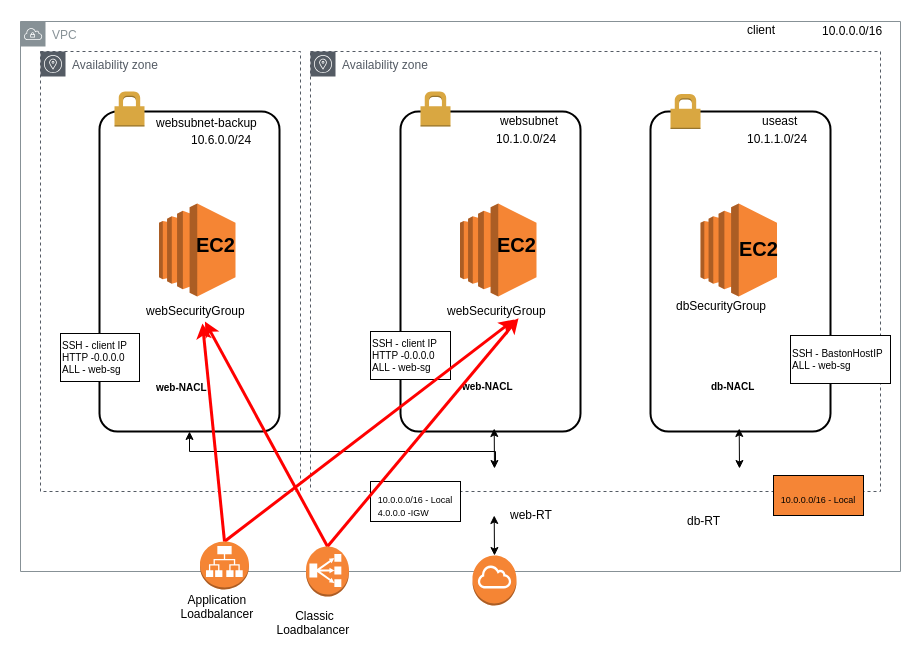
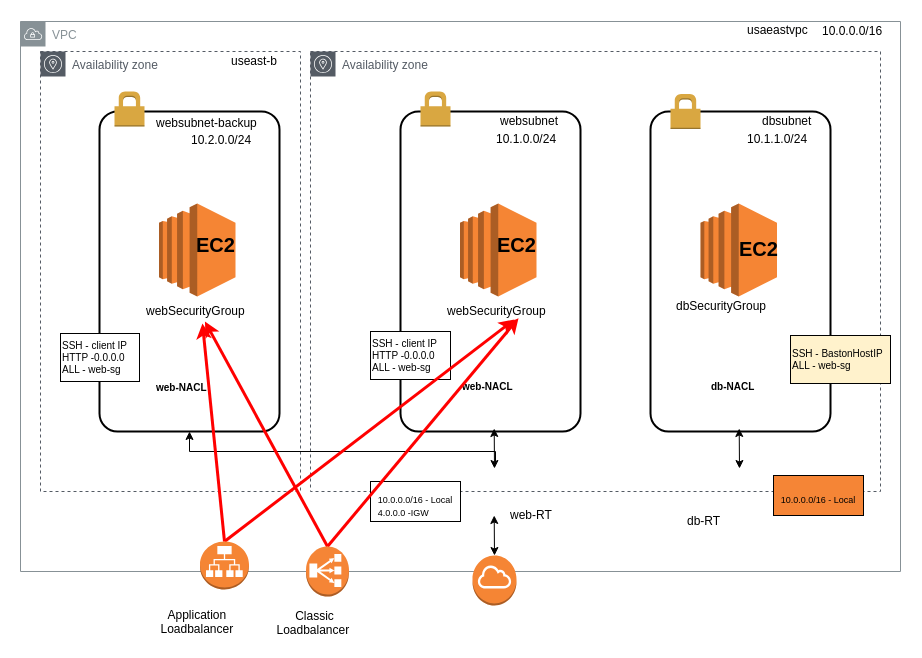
  <mxCell id="0" />
  <mxCell id="1" parent="0" />
  <mxCell id="2" value="Availability zone" style="outlineConnect=0;gradientColor=none;html=1;whiteSpace=wrap;fontSize=12;fontStyle=0;shape=mxgraph.aws4.group;grIcon=mxgraph.aws4.group_availability_zone;strokeColor=#545B64;fillColor=none;verticalAlign=top;align=left;spacingLeft=30;fontColor=#545B64;dashed=1;" parent="1" vertex="1"><mxGeometry x="40" y="51" width="260" height="440" as="geometry" /></mxCell>
  <mxCell id="3" style="edgeStyle=none;rounded=0;orthogonalLoop=1;jettySize=auto;html=1;exitX=0.5;exitY=0;exitDx=0;exitDy=0;exitPerimeter=0;startArrow=classic;startFill=1;fontSize=20;" parent="1" edge="1"><mxGeometry relative="1" as="geometry"><mxPoint x="494" y="468" as="sourcePoint" /><mxPoint x="493.714" y="428" as="targetPoint" /></mxGeometry></mxCell>
  <mxCell id="4" value="VPC" style="outlineConnect=0;gradientColor=none;html=1;whiteSpace=wrap;fontSize=12;fontStyle=0;shape=mxgraph.aws4.group;grIcon=mxgraph.aws4.group_vpc;strokeColor=#879196;fillColor=none;verticalAlign=top;align=left;spacingLeft=30;fontColor=#879196;dashed=0;" parent="1" vertex="1"><mxGeometry x="20" y="21" width="880" height="550" as="geometry" /></mxCell>
  <mxCell id="5" value="Availability zone" style="outlineConnect=0;gradientColor=none;html=1;whiteSpace=wrap;fontSize=12;fontStyle=0;shape=mxgraph.aws4.group;grIcon=mxgraph.aws4.group_availability_zone;strokeColor=#545B64;fillColor=none;verticalAlign=top;align=left;spacingLeft=30;fontColor=#545B64;dashed=1;" parent="1" vertex="1"><mxGeometry x="310" y="51" width="570" height="440" as="geometry" /></mxCell>
  <mxCell id="6" value="" style="rounded=1;arcSize=10;dashed=0;strokeColor=#000000;fillColor=none;gradientColor=none;strokeWidth=2;" parent="1" vertex="1"><mxGeometry x="400" y="111" width="180" height="320" as="geometry" /></mxCell>
  <mxCell id="7" value="" style="dashed=0;html=1;shape=mxgraph.aws3.permissions;fillColor=#D9A741;gradientColor=none;dashed=0;" parent="1" vertex="1"><mxGeometry x="420" y="91" width="30" height="35" as="geometry" /></mxCell>
  <mxCell id="8" value="" style="rounded=1;arcSize=10;dashed=0;strokeColor=#000000;fillColor=none;gradientColor=none;strokeWidth=2;" parent="1" vertex="1"><mxGeometry x="650" y="111" width="180" height="320" as="geometry" /></mxCell>
  <mxCell id="9" value="" style="dashed=0;html=1;shape=mxgraph.aws3.permissions;fillColor=#D9A741;gradientColor=none;dashed=0;" parent="1" vertex="1"><mxGeometry x="670" y="93.5" width="30" height="35" as="geometry" /></mxCell>
  <mxCell id="10" value="" style="outlineConnect=0;dashed=0;verticalLabelPosition=bottom;verticalAlign=top;align=center;html=1;shape=mxgraph.aws3.ec2;fillColor=#F58534;gradientColor=none;" parent="1" vertex="1"><mxGeometry x="459.5" y="203" width="76.5" height="93" as="geometry" /></mxCell>
  <mxCell id="11" value="" style="outlineConnect=0;dashed=0;verticalLabelPosition=bottom;verticalAlign=top;align=center;html=1;shape=mxgraph.aws3.ec2;fillColor=#F58534;gradientColor=none;" parent="1" vertex="1"><mxGeometry x="700" y="203" width="76.5" height="93" as="geometry" /></mxCell>
  <mxCell id="12" value="" style="shape=image;html=1;verticalAlign=top;verticalLabelPosition=bottom;labelBackgroundColor=#ffffff;imageAspect=0;aspect=fixed;image=https://cdn2.iconfinder.com/data/icons/amazon-aws-stencils/100/Storage__Content_Delivery_AWS_Storage_Gateway-128.png" parent="1" vertex="1"><mxGeometry x="465" y="461" width="60" height="60" as="geometry" /></mxCell>
  <mxCell id="13" value="" style="shape=image;html=1;verticalAlign=top;verticalLabelPosition=bottom;labelBackgroundColor=#ffffff;imageAspect=0;aspect=fixed;image=https://cdn2.iconfinder.com/data/icons/amazon-aws-stencils/100/Storage__Content_Delivery_AWS_Storage_Gateway-128.png" parent="1" vertex="1"><mxGeometry x="708.5" y="461" width="60" height="60" as="geometry" /></mxCell>
  <mxCell id="14" value="" style="shape=image;html=1;verticalAlign=top;verticalLabelPosition=bottom;labelBackgroundColor=#ffffff;imageAspect=0;aspect=fixed;image=https://cdn2.iconfinder.com/data/icons/amazon-aws-stencils/100/Deployment__Management_copy_AWS_CloudFormation_Template-128.png" parent="1" vertex="1"><mxGeometry x="465" y="383" width="58" height="58" as="geometry" /></mxCell>
  <mxCell id="15" value="" style="shape=image;html=1;verticalAlign=top;verticalLabelPosition=bottom;labelBackgroundColor=#ffffff;imageAspect=0;aspect=fixed;image=https://cdn2.iconfinder.com/data/icons/amazon-aws-stencils/100/Deployment__Management_copy_AWS_CloudFormation_Template-128.png" parent="1" vertex="1"><mxGeometry x="711" y="383" width="58" height="58" as="geometry" /></mxCell>
- <mxCell id="16" value="client" style="text;html=1;resizable=0;points=[];autosize=1;align=left;verticalAlign=top;spacingTop=-4;" parent="1" vertex="1"><mxGeometry x="745" y="20" width="80" height="20" as="geometry" /></mxCell>
+ <mxCell id="16" value="usaeastvpc" style="text;html=1;resizable=0;points=[];autosize=1;align=left;verticalAlign=top;spacingTop=-4;" parent="1" vertex="1"><mxGeometry x="745" y="20" width="80" height="20" as="geometry" /></mxCell>
  <mxCell id="17" value="websubnet" style="text;html=1;resizable=0;points=[];autosize=1;align=left;verticalAlign=top;spacingTop=-4;" parent="1" vertex="1"><mxGeometry x="497.5" y="111" width="70" height="20" as="geometry" /></mxCell>
- <mxCell id="18" value="useast" style="text;html=1;resizable=0;points=[];autosize=1;align=left;verticalAlign=top;spacingTop=-4;" parent="1" vertex="1"><mxGeometry x="760" y="111" width="60" height="20" as="geometry" /></mxCell>
+ <mxCell id="18" value="dbsubnet" style="text;html=1;resizable=0;points=[];autosize=1;align=left;verticalAlign=top;spacingTop=-4;" parent="1" vertex="1"><mxGeometry x="760" y="111" width="60" height="20" as="geometry" /></mxCell>
  <mxCell id="19" value="dbSecurityGroup" style="text;html=1;resizable=0;points=[];autosize=1;align=left;verticalAlign=top;spacingTop=-4;" parent="1" vertex="1"><mxGeometry x="674" y="296" width="110" height="20" as="geometry" /></mxCell>
  <mxCell id="20" value="webSecurityGroup" style="text;html=1;resizable=0;points=[];autosize=1;align=left;verticalAlign=top;spacingTop=-4;" parent="1" vertex="1"><mxGeometry x="445" y="301" width="110" height="20" as="geometry" /></mxCell>
  <mxCell id="21" value="db-RT" style="text;html=1;resizable=0;points=[];autosize=1;align=left;verticalAlign=top;spacingTop=-4;" parent="1" vertex="1"><mxGeometry x="685" y="511" width="50" height="20" as="geometry" /></mxCell>
  <mxCell id="22" value="10.0.0.0/16" style="text;html=1;resizable=0;points=[];autosize=1;align=left;verticalAlign=top;spacingTop=-4;" parent="1" vertex="1"><mxGeometry x="820" y="21" width="80" height="20" as="geometry" /></mxCell>
  <mxCell id="23" value="10.1.0.0/24" style="text;html=1;resizable=0;points=[];autosize=1;align=left;verticalAlign=top;spacingTop=-4;" parent="1" vertex="1"><mxGeometry x="494" y="128.5" width="80" height="20" as="geometry" /></mxCell>
  <mxCell id="24" value="10.1.1.0/24" style="text;html=1;resizable=0;points=[];autosize=1;align=left;verticalAlign=top;spacingTop=-4;" parent="1" vertex="1"><mxGeometry x="745" y="128.5" width="80" height="20" as="geometry" /></mxCell>
  <mxCell id="25" value="&lt;font style=&quot;font-size: 20px;&quot;&gt;EC2&lt;/font&gt;" style="text;html=1;resizable=0;points=[];autosize=1;align=left;verticalAlign=top;spacingTop=-4;fontSize=20;fontStyle=1" parent="1" vertex="1"><mxGeometry x="495" y="229.5" width="60" height="20" as="geometry" /></mxCell>
  <mxCell id="26" value="&lt;font style=&quot;font-size: 20px;&quot;&gt;EC2&lt;/font&gt;" style="text;html=1;resizable=0;points=[];autosize=1;align=left;verticalAlign=top;spacingTop=-4;fontSize=20;fontStyle=1" parent="1" vertex="1"><mxGeometry x="737" y="233.5" width="60" height="20" as="geometry" /></mxCell>
  <mxCell id="27" style="edgeStyle=none;rounded=0;orthogonalLoop=1;jettySize=auto;html=1;exitX=0.5;exitY=0;exitDx=0;exitDy=0;exitPerimeter=0;startArrow=classic;startFill=1;fontSize=20;" parent="1" source="28" edge="1"><mxGeometry relative="1" as="geometry"><mxPoint x="493.714" y="515" as="targetPoint" /></mxGeometry></mxCell>
  <mxCell id="28" value="" style="outlineConnect=0;dashed=0;verticalLabelPosition=bottom;verticalAlign=top;align=center;html=1;shape=mxgraph.aws3.internet_gateway;fillColor=#F58534;gradientColor=none;fontSize=20;" parent="1" vertex="1"><mxGeometry x="472" y="555" width="44" height="50" as="geometry" /></mxCell>
  <mxCell id="29" value="&lt;div style=&quot;text-align: left&quot;&gt;&lt;span style=&quot;font-size: 9px&quot;&gt;10.0.0.0/16 - Local&lt;/span&gt;&lt;/div&gt;&lt;font style=&quot;font-size: 9px&quot;&gt;&lt;div style=&quot;text-align: left&quot;&gt;4.0.0.0 -IGW&lt;/div&gt;&lt;/font&gt;" style="rounded=0;whiteSpace=wrap;html=1;fontSize=20;" parent="1" vertex="1"><mxGeometry x="370" y="481" width="90" height="40" as="geometry" /></mxCell>
  <mxCell id="30" value="&lt;div style=&quot;text-align: left&quot;&gt;&lt;span style=&quot;font-size: 9px&quot;&gt;10.0.0.0/16 - Local&lt;/span&gt;&lt;/div&gt;" style="rounded=0;whiteSpace=wrap;html=1;fontSize=20;fillColor=#f58536;" parent="1" vertex="1"><mxGeometry x="773" y="475" width="90" height="40" as="geometry" /></mxCell>
  <mxCell id="31" value="web-RT" style="text;html=1;resizable=0;points=[];autosize=1;align=left;verticalAlign=top;spacingTop=-4;" parent="1" vertex="1"><mxGeometry x="507.5" y="505" width="60" height="20" as="geometry" /></mxCell>
  <mxCell id="32" style="edgeStyle=none;rounded=0;orthogonalLoop=1;jettySize=auto;html=1;exitX=0.5;exitY=0;exitDx=0;exitDy=0;exitPerimeter=0;startArrow=classic;startFill=1;fontSize=20;" parent="1" edge="1"><mxGeometry relative="1" as="geometry"><mxPoint x="739" y="468" as="sourcePoint" /><mxPoint x="738.714" y="428" as="targetPoint" /></mxGeometry></mxCell>
  <mxCell id="33" value="&lt;font style=&quot;font-size: 10px&quot;&gt;&lt;b&gt;web-NACL&lt;/b&gt;&lt;/font&gt;" style="text;html=1;resizable=0;points=[];autosize=1;align=left;verticalAlign=top;spacingTop=-4;fontSize=20;" parent="1" vertex="1"><mxGeometry x="459.5" y="368" width="70" height="30" as="geometry" /></mxCell>
  <mxCell id="34" value="&lt;font style=&quot;font-size: 10px&quot;&gt;&lt;b&gt;db-NACL&lt;/b&gt;&lt;/font&gt;" style="text;html=1;resizable=0;points=[];autosize=1;align=left;verticalAlign=top;spacingTop=-4;fontSize=20;" parent="1" vertex="1"><mxGeometry x="708.5" y="368" width="60" height="30" as="geometry" /></mxCell>
  <mxCell id="35" value="" style="shape=image;html=1;verticalAlign=top;verticalLabelPosition=bottom;labelBackgroundColor=#ffffff;imageAspect=0;aspect=fixed;image=https://cdn3.iconfinder.com/data/icons/adobe-tools/512/Sg-128.png;fontSize=20;" parent="1" vertex="1"><mxGeometry x="546" y="302" width="18" height="18" as="geometry" /></mxCell>
  <mxCell id="36" value="" style="shape=image;html=1;verticalAlign=top;verticalLabelPosition=bottom;labelBackgroundColor=#ffffff;imageAspect=0;aspect=fixed;image=https://cdn3.iconfinder.com/data/icons/adobe-tools/512/Sg-128.png;fontSize=20;" parent="1" vertex="1"><mxGeometry x="768" y="297" width="18" height="18" as="geometry" /></mxCell>
  <mxCell id="37" style="edgeStyle=orthogonalEdgeStyle;rounded=0;orthogonalLoop=1;jettySize=auto;html=1;exitX=0.5;exitY=1;exitDx=0;exitDy=0;entryX=0.5;entryY=0;entryDx=0;entryDy=0;endArrow=none;endFill=0;startArrow=classic;startFill=1;" parent="1" source="38" target="12" edge="1"><mxGeometry relative="1" as="geometry"><Array as="points"><mxPoint x="189" y="451" /><mxPoint x="495" y="451" /></Array></mxGeometry></mxCell>
  <mxCell id="38" value="" style="rounded=1;arcSize=10;dashed=0;strokeColor=#000000;fillColor=none;gradientColor=none;strokeWidth=2;" parent="1" vertex="1"><mxGeometry x="99" y="111" width="180" height="320" as="geometry" /></mxCell>
  <mxCell id="39" value="" style="outlineConnect=0;dashed=0;verticalLabelPosition=bottom;verticalAlign=top;align=center;html=1;shape=mxgraph.aws3.ec2;fillColor=#F58534;gradientColor=none;" parent="1" vertex="1"><mxGeometry x="158.5" y="203" width="76.5" height="93" as="geometry" /></mxCell>
  <mxCell id="40" value="webSecurityGroup" style="text;html=1;resizable=0;points=[];autosize=1;align=left;verticalAlign=top;spacingTop=-4;" parent="1" vertex="1"><mxGeometry x="144" y="301" width="110" height="20" as="geometry" /></mxCell>
  <mxCell id="41" value="&lt;font style=&quot;font-size: 20px;&quot;&gt;EC2&lt;/font&gt;" style="text;html=1;resizable=0;points=[];autosize=1;align=left;verticalAlign=top;spacingTop=-4;fontSize=20;fontStyle=1" parent="1" vertex="1"><mxGeometry x="194" y="229.5" width="60" height="20" as="geometry" /></mxCell>
  <mxCell id="42" value="&lt;div style=&quot;text-align: left ; font-size: 10px&quot;&gt;&lt;font style=&quot;font-size: 10px&quot;&gt;SSH - client IP&lt;/font&gt;&lt;/div&gt;&lt;div style=&quot;text-align: left ; font-size: 10px&quot;&gt;&lt;font style=&quot;font-size: 10px&quot;&gt;HTTP -0.0.0.0&lt;/font&gt;&lt;/div&gt;&lt;font style=&quot;font-size: 10px&quot;&gt;&lt;div style=&quot;text-align: left&quot;&gt;ALL - web-sg&lt;/div&gt;&lt;/font&gt;" style="rounded=0;whiteSpace=wrap;html=1;fontSize=20;align=left;fontStyle=0" parent="1" vertex="1"><mxGeometry x="60" y="333" width="79" height="48" as="geometry" /></mxCell>
  <mxCell id="43" value="websubnet-backup" style="text;html=1;resizable=0;points=[];autosize=1;align=left;verticalAlign=top;spacingTop=-4;" parent="1" vertex="1"><mxGeometry x="153.5" y="112.5" width="120" height="20" as="geometry" /></mxCell>
- <mxCell id="44" value="10.6.0.0/24" style="text;html=1;resizable=0;points=[];autosize=1;align=left;verticalAlign=top;spacingTop=-4;" parent="1" vertex="1"><mxGeometry x="189" y="130" width="80" height="20" as="geometry" /></mxCell>
+ <mxCell id="44" value="10.2.0.0/24" style="text;html=1;resizable=0;points=[];autosize=1;align=left;verticalAlign=top;spacingTop=-4;" parent="1" vertex="1"><mxGeometry x="189" y="130" width="80" height="20" as="geometry" /></mxCell>
  <mxCell id="45" value="" style="shape=image;html=1;verticalAlign=top;verticalLabelPosition=bottom;labelBackgroundColor=#ffffff;imageAspect=0;aspect=fixed;image=https://cdn2.iconfinder.com/data/icons/amazon-aws-stencils/100/Deployment__Management_copy_AWS_CloudFormation_Template-128.png" parent="1" vertex="1"><mxGeometry x="159.5" y="383.5" width="58" height="58" as="geometry" /></mxCell>
  <mxCell id="46" value="&lt;font style=&quot;font-size: 10px&quot;&gt;&lt;b&gt;web-NACL&lt;/b&gt;&lt;/font&gt;" style="text;html=1;resizable=0;points=[];autosize=1;align=left;verticalAlign=top;spacingTop=-4;fontSize=20;" parent="1" vertex="1"><mxGeometry x="154" y="368.5" width="70" height="30" as="geometry" /></mxCell>
  <mxCell id="47" value="" style="dashed=0;html=1;shape=mxgraph.aws3.permissions;fillColor=#D9A741;gradientColor=none;dashed=0;" parent="1" vertex="1"><mxGeometry x="114" y="91" width="30" height="35" as="geometry" /></mxCell>
  <mxCell id="48" value="" style="shape=image;html=1;verticalAlign=top;verticalLabelPosition=bottom;labelBackgroundColor=#ffffff;imageAspect=0;aspect=fixed;image=https://cdn3.iconfinder.com/data/icons/adobe-tools/512/Sg-128.png;fontSize=20;" parent="1" vertex="1"><mxGeometry x="247" y="303" width="18" height="18" as="geometry" /></mxCell>
+ <mxCell id="49" value="useast-b" style="text;html=1;resizable=0;points=[];autosize=1;align=left;verticalAlign=top;spacingTop=-4;" parent="1" vertex="1"><mxGeometry x="229" y="51" width="60" height="20" as="geometry" /></mxCell>
  <mxCell id="50" value="&lt;div style=&quot;text-align: left ; font-size: 10px&quot;&gt;&lt;font style=&quot;font-size: 10px&quot;&gt;SSH - client IP&lt;/font&gt;&lt;/div&gt;&lt;div style=&quot;text-align: left ; font-size: 10px&quot;&gt;&lt;font style=&quot;font-size: 10px&quot;&gt;HTTP -0.0.0.0&lt;/font&gt;&lt;/div&gt;&lt;font style=&quot;font-size: 10px&quot;&gt;&lt;div style=&quot;text-align: left&quot;&gt;ALL - web-sg&lt;/div&gt;&lt;/font&gt;" style="rounded=0;whiteSpace=wrap;html=1;fontSize=20;align=left;" parent="1" vertex="1"><mxGeometry x="370" y="331" width="80" height="48" as="geometry" /></mxCell>
  <mxCell id="51" style="edgeStyle=none;rounded=0;orthogonalLoop=1;jettySize=auto;html=1;exitX=0.5;exitY=0;exitDx=0;exitDy=0;exitPerimeter=0;fontColor=#FF0000;labelBackgroundColor=none;strokeColor=#FF0000;strokeWidth=3;" parent="1" source="53" target="40" edge="1"><mxGeometry relative="1" as="geometry" /></mxCell>
  <mxCell id="52" style="edgeStyle=none;rounded=0;orthogonalLoop=1;jettySize=auto;html=1;exitX=0.5;exitY=0;exitDx=0;exitDy=0;exitPerimeter=0;entryX=0.664;entryY=0.833;entryDx=0;entryDy=0;entryPerimeter=0;strokeColor=#FF0000;strokeWidth=3;" parent="1" source="53" target="20" edge="1"><mxGeometry relative="1" as="geometry" /></mxCell>
  <mxCell id="53" value="" style="outlineConnect=0;dashed=0;verticalLabelPosition=bottom;verticalAlign=top;align=center;html=1;shape=mxgraph.aws3.classic_load_balancer;fillColor=#F58536;gradientColor=none;" parent="1" vertex="1"><mxGeometry x="305.5" y="546" width="43" height="50" as="geometry" /></mxCell>
  <mxCell id="54" style="edgeStyle=none;rounded=0;orthogonalLoop=1;jettySize=auto;html=1;exitX=0.5;exitY=0;exitDx=0;exitDy=0;exitPerimeter=0;entryX=0.527;entryY=1.1;entryDx=0;entryDy=0;entryPerimeter=0;strokeColor=#FF0000;strokeWidth=3;" parent="1" source="56" target="40" edge="1"><mxGeometry relative="1" as="geometry" /></mxCell>
  <mxCell id="55" style="edgeStyle=none;rounded=0;orthogonalLoop=1;jettySize=auto;html=1;exitX=0.5;exitY=0;exitDx=0;exitDy=0;exitPerimeter=0;entryX=0.627;entryY=0.9;entryDx=0;entryDy=0;entryPerimeter=0;strokeColor=#FF0000;strokeWidth=3;" parent="1" source="56" target="20" edge="1"><mxGeometry relative="1" as="geometry" /></mxCell>
  <mxCell id="56" value="" style="outlineConnect=0;dashed=0;verticalLabelPosition=bottom;verticalAlign=top;align=center;html=1;shape=mxgraph.aws3.application_load_balancer;fillColor=#F58534;gradientColor=none;" parent="1" vertex="1"><mxGeometry x="199.5" y="541" width="49" height="48" as="geometry" /></mxCell>
  <mxCell id="57" value="Classic &lt;br&gt;Loadbalancer&amp;nbsp;" style="text;html=1;resizable=0;points=[];autosize=1;align=center;verticalAlign=top;spacingTop=-4;" parent="1" vertex="1"><mxGeometry x="269" y="606" width="90" height="30" as="geometry" /></mxCell>
- <mxCell id="58" value="Application&amp;nbsp;&lt;br&gt;Loadbalancer&amp;nbsp;" style="text;html=1;resizable=0;points=[];autosize=1;align=center;verticalAlign=top;spacingTop=-4;" parent="1" vertex="1"><mxGeometry x="172.5" y="590" width="90" height="30" as="geometry" /></mxCell>
- <mxCell id="59" value="&lt;div style=&quot;text-align: left ; font-size: 10px&quot;&gt;&lt;font style=&quot;font-size: 10px&quot;&gt;SSH - BastonHostIP&lt;/font&gt;&lt;/div&gt;&lt;div style=&quot;text-align: left ; font-size: 10px&quot;&gt;&lt;span&gt;ALL - web-sg&lt;/span&gt;&lt;br&gt;&lt;/div&gt;" style="rounded=0;whiteSpace=wrap;html=1;fontSize=20;align=left;" vertex="1" parent="1"><mxGeometry x="790" y="335" width="100" height="48" as="geometry" /></mxCell>
+ <mxCell id="58" value="Application&amp;nbsp;&lt;br&gt;Loadbalancer&amp;nbsp;" style="text;html=1;resizable=0;points=[];autosize=1;align=center;verticalAlign=top;spacingTop=-4;" parent="1" vertex="1"><mxGeometry x="152.5" y="605" width="90" height="30" as="geometry" /></mxCell>
+ <mxCell id="59" value="&lt;div style=&quot;text-align: left ; font-size: 10px&quot;&gt;&lt;font style=&quot;font-size: 10px&quot;&gt;SSH - BastonHostIP&lt;/font&gt;&lt;/div&gt;&lt;div style=&quot;text-align: left ; font-size: 10px&quot;&gt;&lt;span&gt;ALL - web-sg&lt;/span&gt;&lt;br&gt;&lt;/div&gt;" style="rounded=0;whiteSpace=wrap;html=1;fontSize=20;align=left;fillColor=#fff2cc;" vertex="1" parent="1"><mxGeometry x="790" y="335" width="100" height="48" as="geometry" /></mxCell>
